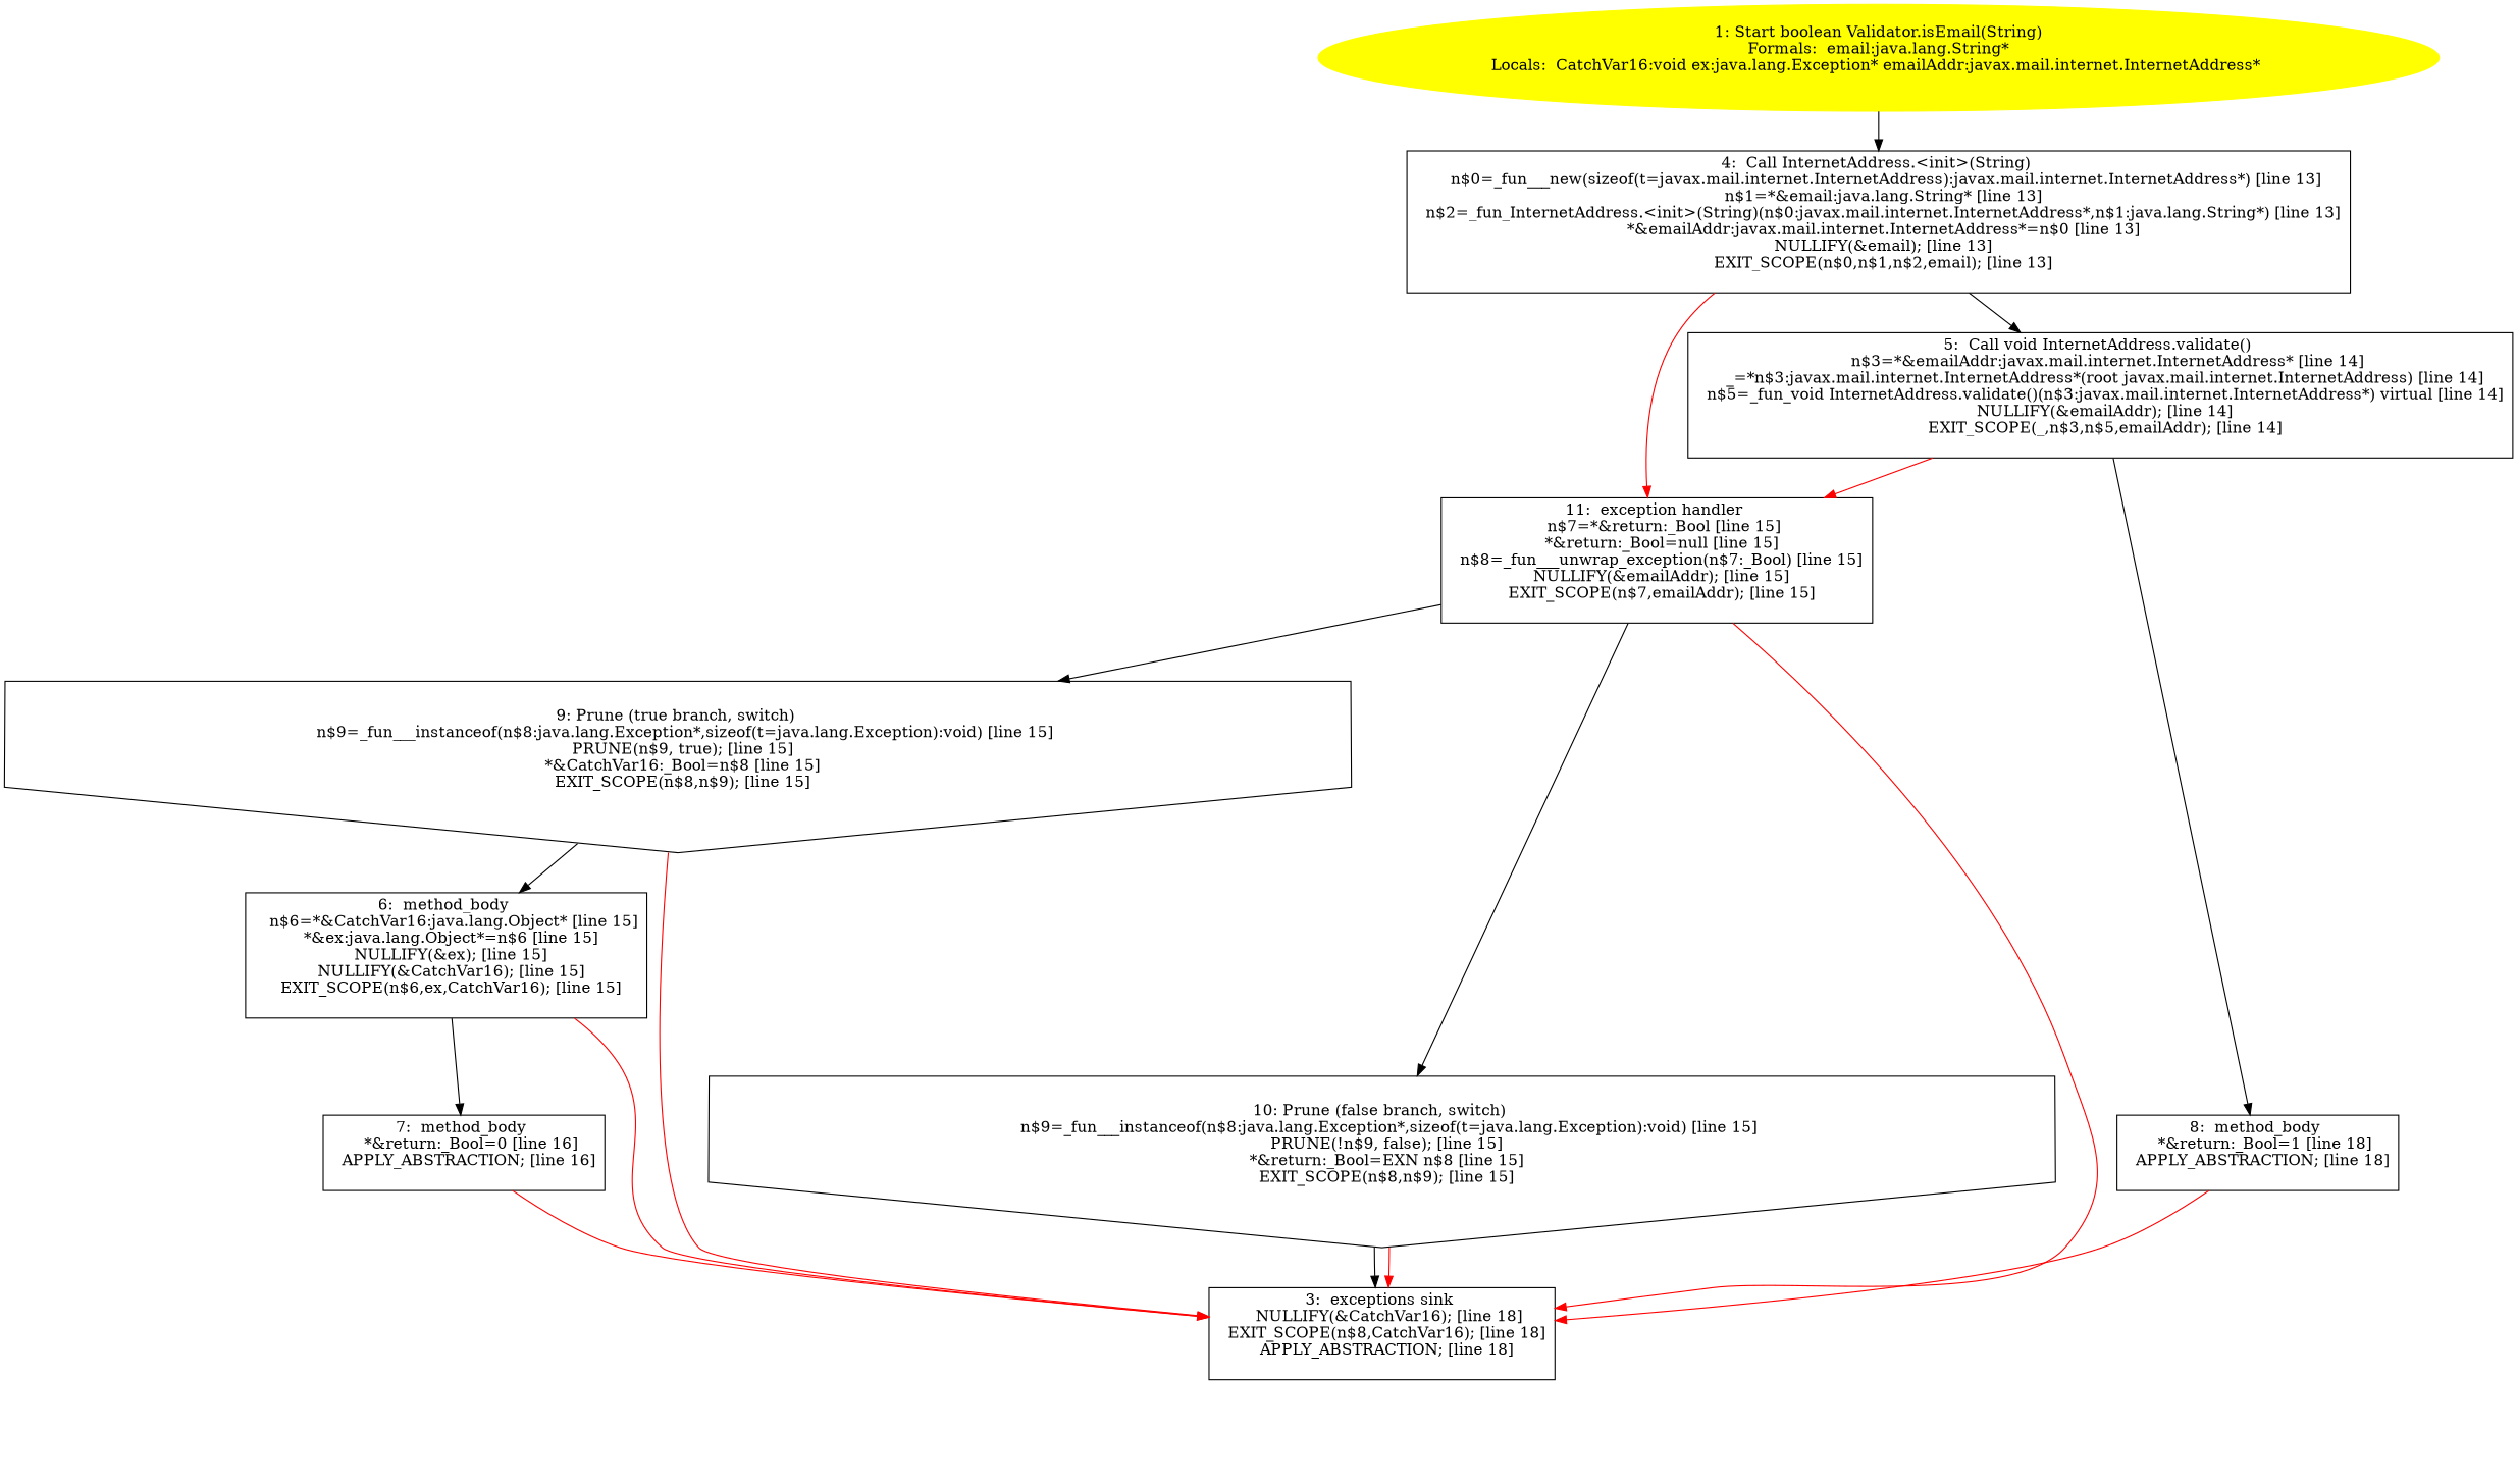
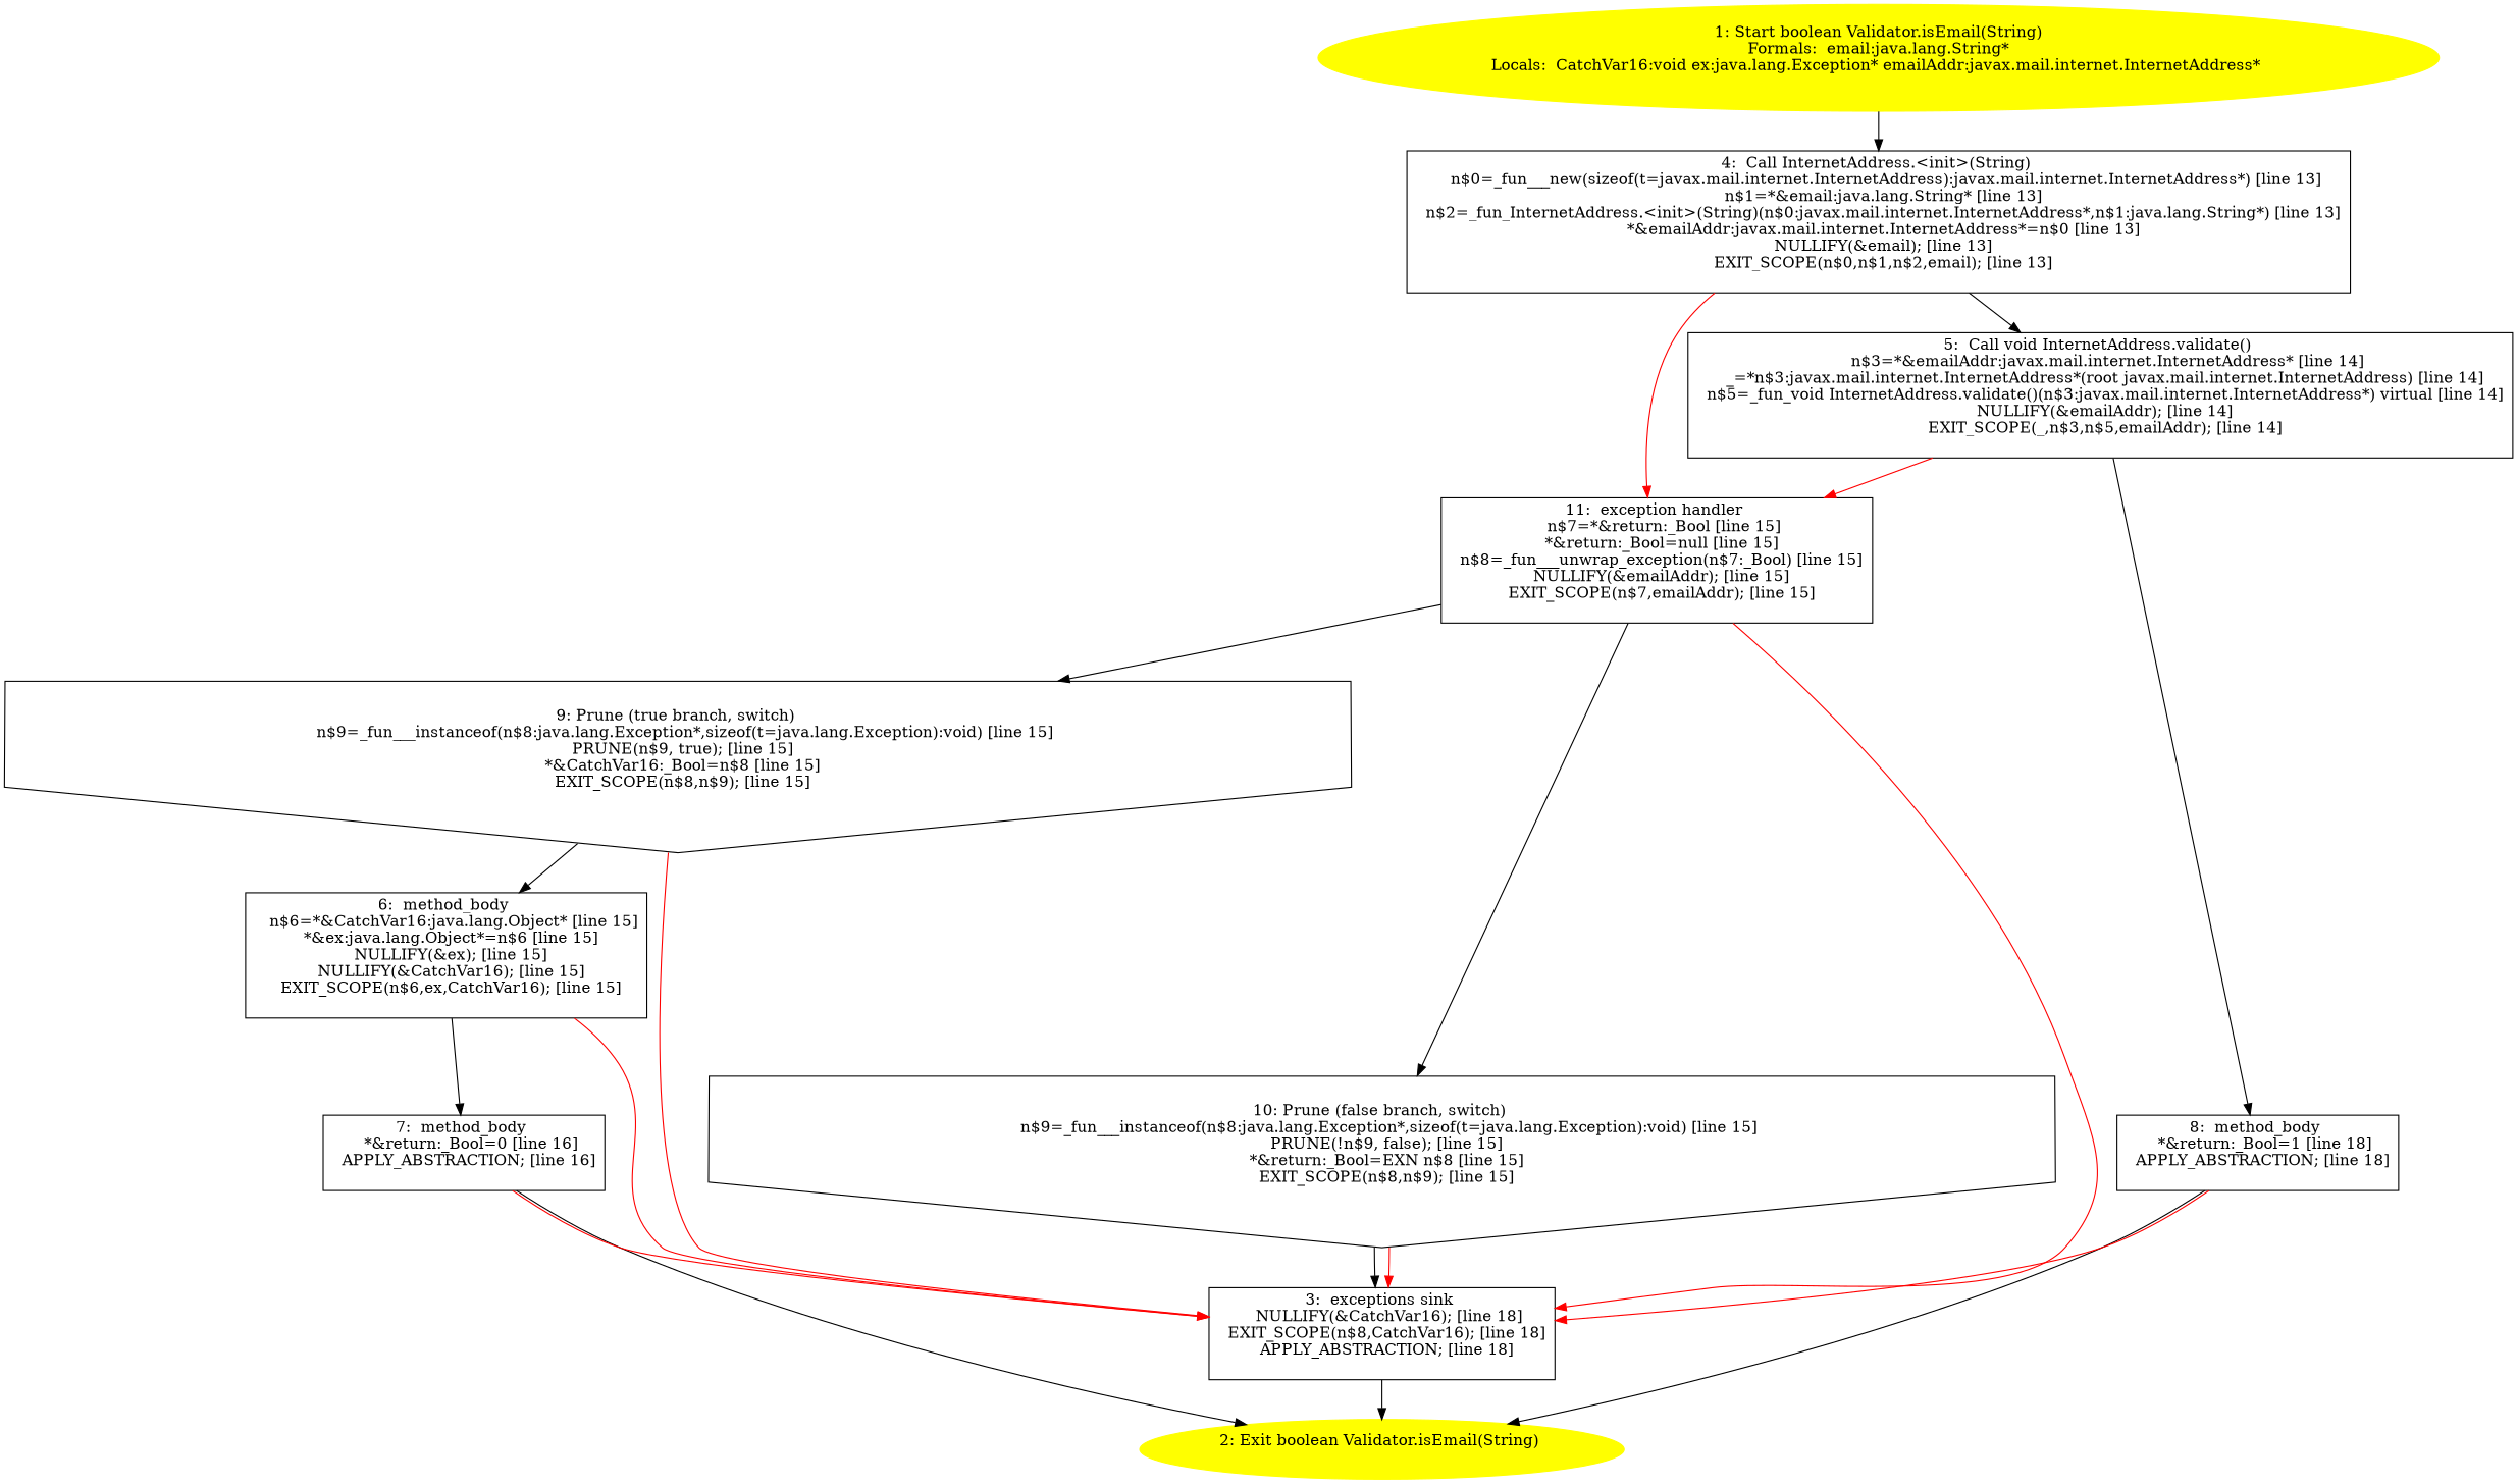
  digraph {
    node [shape=box]
    n1 [color=yellow label="1: Start boolean Validator.isEmail(String)\nFormals:  email:java.lang.String*\nLocals:  CatchVar16:void ex:java.lang.Exception* emailAddr:javax.mail.internet.InternetAddress* \n  " style=filled shape=""]
    n2 [label="4:  Call InternetAddress.<init>(String) \n   n$0=_fun___new(sizeof(t=javax.mail.internet.InternetAddress):javax.mail.internet.InternetAddress*) [line 13]\n  n$1=*&email:java.lang.String* [line 13]\n  n$2=_fun_InternetAddress.<init>(String)(n$0:javax.mail.internet.InternetAddress*,n$1:java.lang.String*) [line 13]\n  *&emailAddr:javax.mail.internet.InternetAddress*=n$0 [line 13]\n  NULLIFY(&email); [line 13]\n  EXIT_SCOPE(n$0,n$1,n$2,email); [line 13]\n "]
    n3 [label="5:  Call void InternetAddress.validate() \n   n$3=*&emailAddr:javax.mail.internet.InternetAddress* [line 14]\n  _=*n$3:javax.mail.internet.InternetAddress*(root javax.mail.internet.InternetAddress) [line 14]\n  n$5=_fun_void InternetAddress.validate()(n$3:javax.mail.internet.InternetAddress*) virtual [line 14]\n  NULLIFY(&emailAddr); [line 14]\n  EXIT_SCOPE(_,n$3,n$5,emailAddr); [line 14]\n "]
    n4 [label="11:  exception handler \n   n$7=*&return:_Bool [line 15]\n  *&return:_Bool=null [line 15]\n  n$8=_fun___unwrap_exception(n$7:_Bool) [line 15]\n  NULLIFY(&emailAddr); [line 15]\n  EXIT_SCOPE(n$7,emailAddr); [line 15]\n "]
+   n5 [color=yellow label="2: Exit boolean Validator.isEmail(String) \n  " style=filled shape=""]
    n6 [label="3:  exceptions sink \n   NULLIFY(&CatchVar16); [line 18]\n  EXIT_SCOPE(n$8,CatchVar16); [line 18]\n  APPLY_ABSTRACTION; [line 18]\n "]
    n7 [label="8:  method_body \n   *&return:_Bool=1 [line 18]\n  APPLY_ABSTRACTION; [line 18]\n "]
    n8 [label="9: Prune (true branch, switch) \n   n$9=_fun___instanceof(n$8:java.lang.Exception*,sizeof(t=java.lang.Exception):void) [line 15]\n  PRUNE(n$9, true); [line 15]\n  *&CatchVar16:_Bool=n$8 [line 15]\n  EXIT_SCOPE(n$8,n$9); [line 15]\n " shape=invhouse]
    n9 [label="10: Prune (false branch, switch) \n   n$9=_fun___instanceof(n$8:java.lang.Exception*,sizeof(t=java.lang.Exception):void) [line 15]\n  PRUNE(!n$9, false); [line 15]\n  *&return:_Bool=EXN n$8 [line 15]\n  EXIT_SCOPE(n$8,n$9); [line 15]\n " shape=invhouse]
    n10 [label="6:  method_body \n   n$6=*&CatchVar16:java.lang.Object* [line 15]\n  *&ex:java.lang.Object*=n$6 [line 15]\n  NULLIFY(&ex); [line 15]\n  NULLIFY(&CatchVar16); [line 15]\n  EXIT_SCOPE(n$6,ex,CatchVar16); [line 15]\n "]
    n11 [label="7:  method_body \n   *&return:_Bool=0 [line 16]\n  APPLY_ABSTRACTION; [line 16]\n "]
    n1 -> n2
    n2 -> n3
    n2 -> n4 [color=red]
    n3 -> n4 [color=red]
    n3 -> n7
    n4 -> n6 [color=red]
    n4 -> n8
    n4 -> n9
+   n6 -> n5
+   n7 -> n5
    n7 -> n6 [color=red]
    n8 -> n6 [color=red]
    n8 -> n10
    n9 -> n6
    n9 -> n6 [color=red]
    n10 -> n6 [color=red]
    n10 -> n11
+   n11 -> n5
    n11 -> n6 [color=red]
  }
